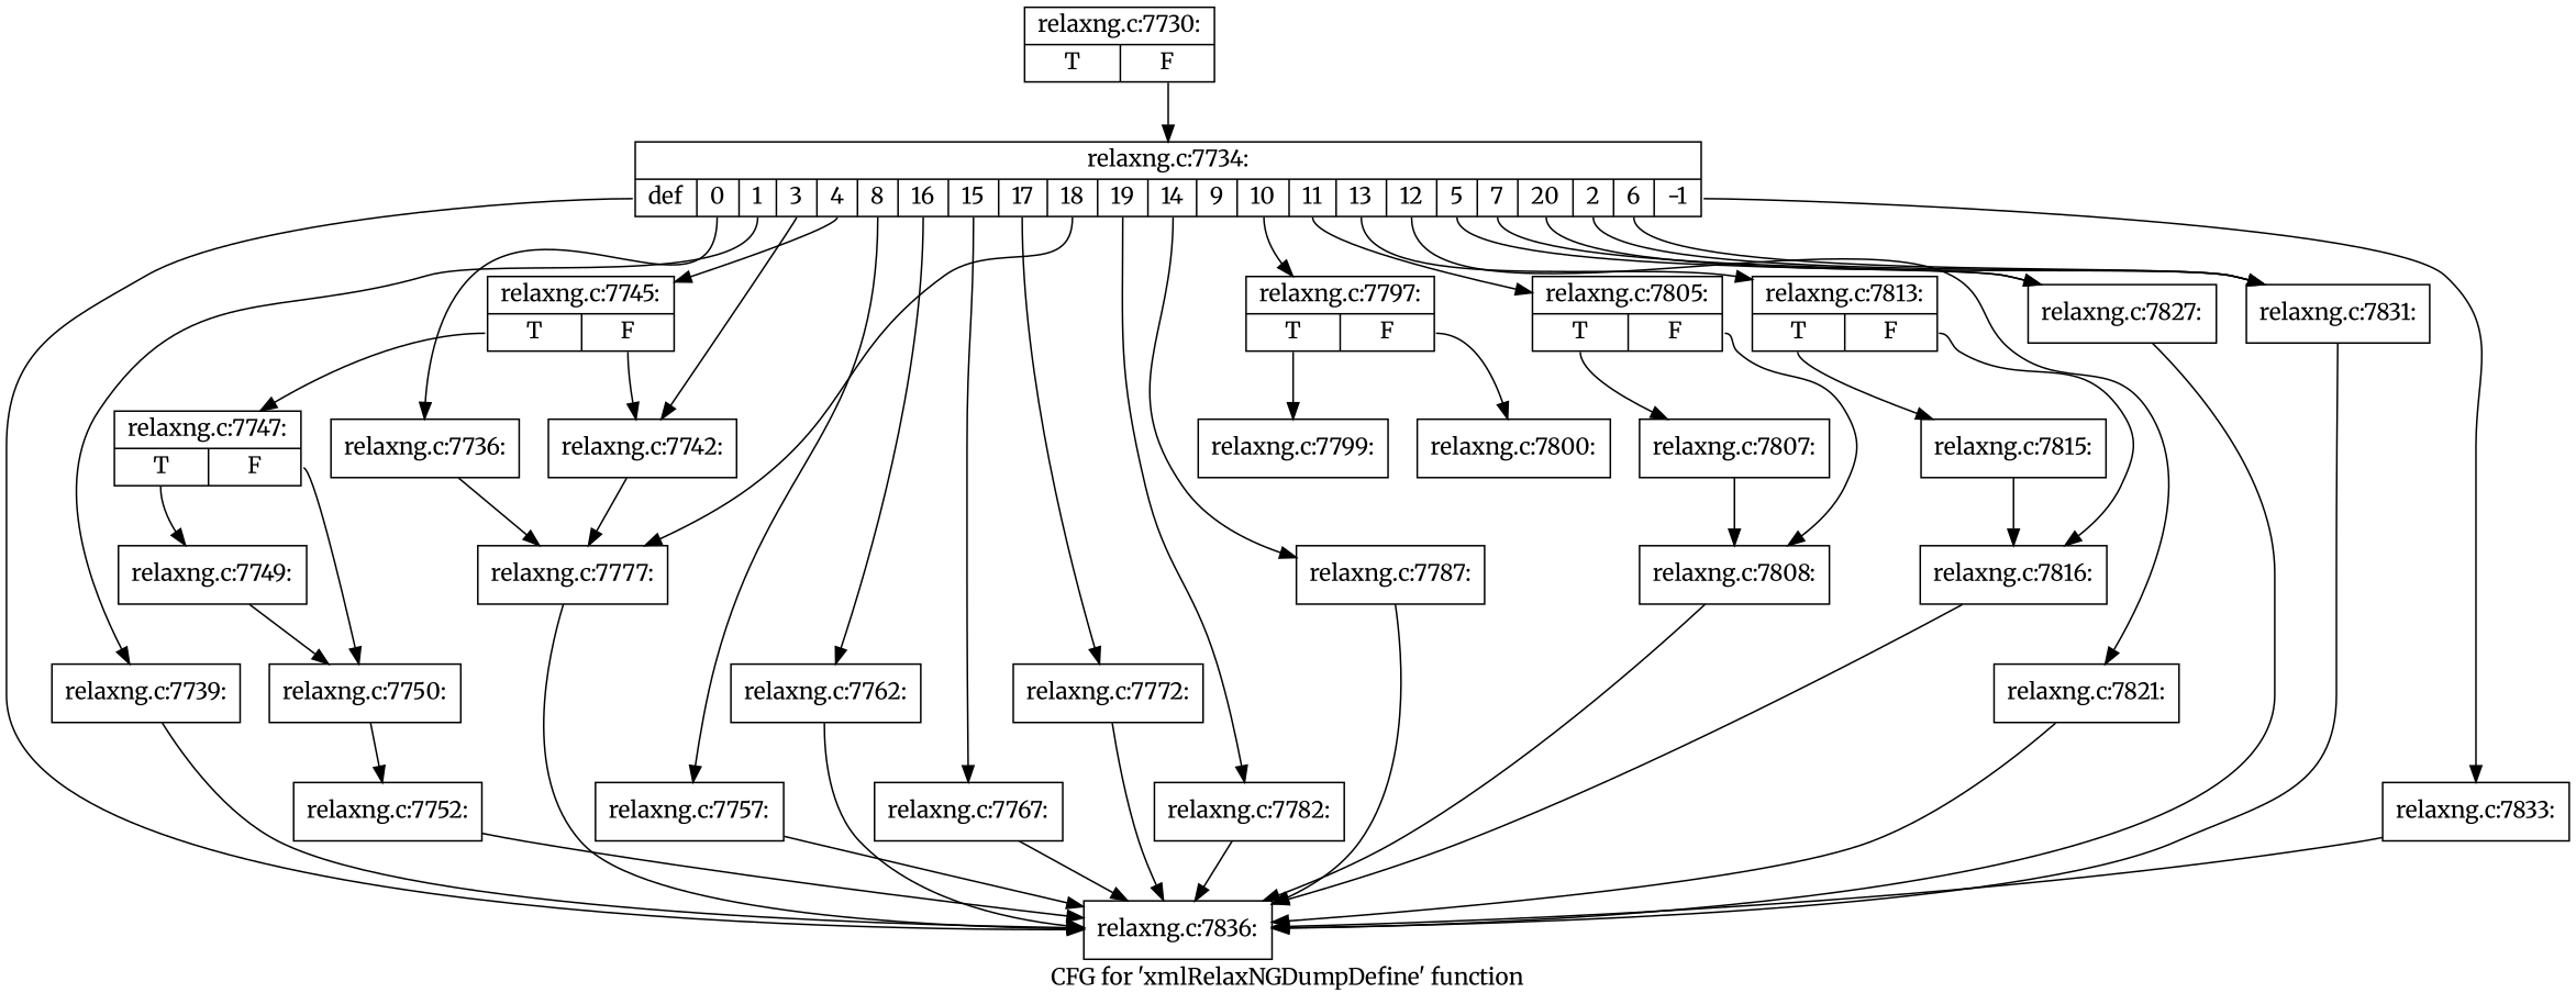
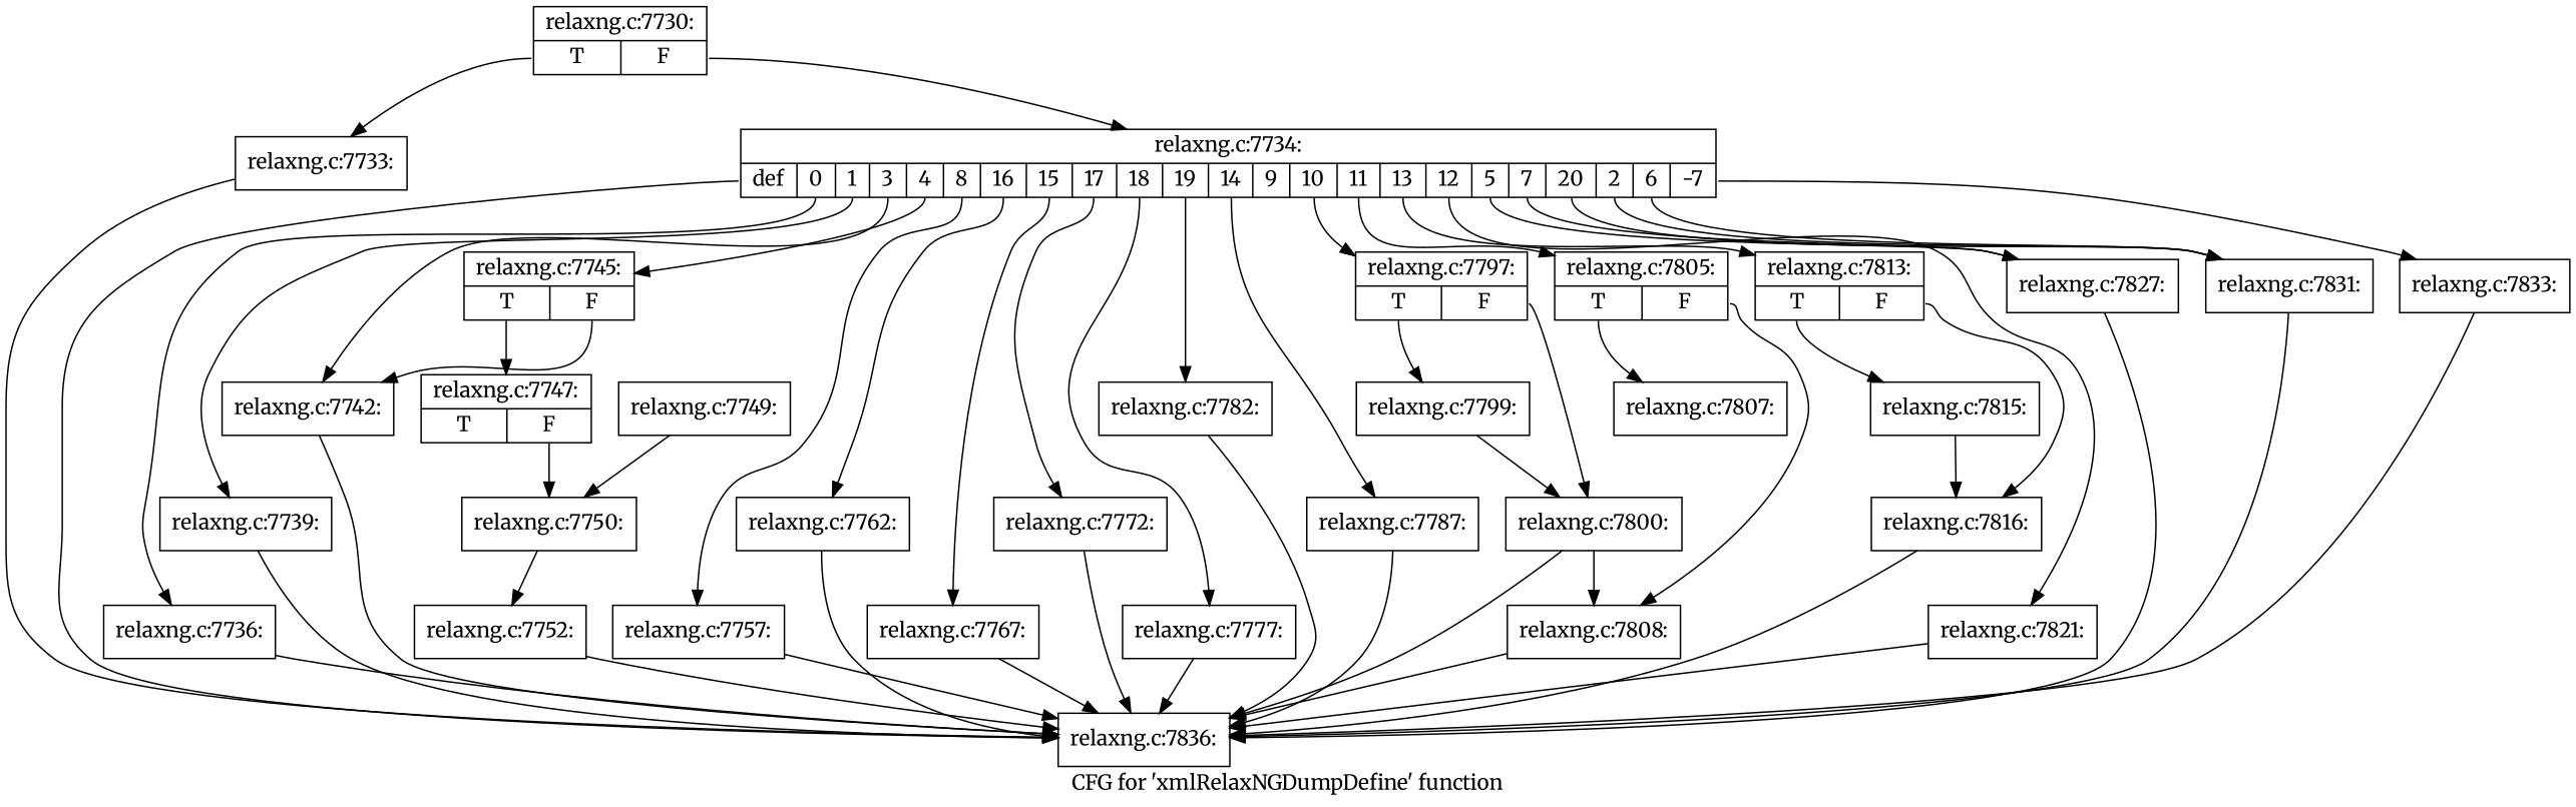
  digraph {
    fontname=Merriweather
    label="CFG for 'xmlRelaxNGDumpDefine' function"
    node [fontname=Merriweather shape=record]
    edge [fontname=Merriweather]
    n1 [label="{relaxng.c:7730:|{<s0>T|<s1>F}}"]
-   n3 [label="{relaxng.c:7734:|{<s0>def|<s1>0|<s2>1|<s3>3|<s4>4|<s5>8|<s6>16|<s7>15|<s8>17|<s9>18|<s10>19|<s11>14|<s12>9|<s13>10|<s14>11|<s15>13|<s16>12|<s17>5|<s18>7|<s19>20|<s20>2|<s21>6|<s22>-1}}"]
+   n2 [label="{relaxng.c:7733:}"]
+   n3 [label="{relaxng.c:7734:|{<s0>def|<s1>0|<s2>1|<s3>3|<s4>4|<s5>8|<s6>16|<s7>15|<s8>17|<s9>18|<s10>19|<s11>14|<s12>9|<s13>10|<s14>11|<s15>13|<s16>12|<s17>5|<s18>7|<s19>20|<s20>2|<s21>6|<s22>-7}}"]
    n4 [label="{relaxng.c:7836:}"]
    n5 [label="{relaxng.c:7736:}"]
    n6 [label="{relaxng.c:7739:}"]
    n7 [label="{relaxng.c:7742:}"]
    n8 [label="{relaxng.c:7745:|{<s0>T|<s1>F}}"]
    n9 [label="{relaxng.c:7757:}"]
    n10 [label="{relaxng.c:7762:}"]
    n11 [label="{relaxng.c:7767:}"]
    n12 [label="{relaxng.c:7772:}"]
    n13 [label="{relaxng.c:7777:}"]
    n14 [label="{relaxng.c:7782:}"]
    n15 [label="{relaxng.c:7787:}"]
    n16 [label="{relaxng.c:7797:|{<s0>T|<s1>F}}"]
    n17 [label="{relaxng.c:7805:|{<s0>T|<s1>F}}"]
    n18 [label="{relaxng.c:7813:|{<s0>T|<s1>F}}"]
    n19 [label="{relaxng.c:7821:}"]
    n20 [label="{relaxng.c:7827:}"]
    n21 [label="{relaxng.c:7831:}"]
    n22 [label="{relaxng.c:7833:}"]
    n23 [label="{relaxng.c:7747:|{<s0>T|<s1>F}}"]
    n24 [label="{relaxng.c:7799:}"]
    n25 [label="{relaxng.c:7800:}"]
    n26 [label="{relaxng.c:7807:}"]
    n27 [label="{relaxng.c:7808:}"]
    n28 [label="{relaxng.c:7815:}"]
    n29 [label="{relaxng.c:7816:}"]
    n30 [label="{relaxng.c:7749:}"]
    n31 [label="{relaxng.c:7750:}"]
    n32 [label="{relaxng.c:7752:}"]
+   n1 -> n2 [tailport=s0]
    n1 -> n3 [tailport=s1]
+   n2 -> n4
    n3 -> n4 [tailport=s0]
    n3 -> n5 [tailport=s1]
    n3 -> n6 [tailport=s2]
    n3 -> n7 [tailport=s3]
    n3 -> n8 [tailport=s4]
    n3 -> n9 [tailport=s5]
    n3 -> n10 [tailport=s6]
    n3 -> n11 [tailport=s7]
    n3 -> n12 [tailport=s8]
    n3 -> n13 [tailport=s9]
    n3 -> n14 [tailport=s10]
    n3 -> n15 [tailport=s11]
    n3 -> n16 [tailport=s13]
    n3 -> n17 [tailport=s14]
    n3 -> n18 [tailport=s15]
    n3 -> n19 [tailport=s16]
    n3 -> n20 [tailport=s17]
    n3 -> n20 [tailport=s18]
    n3 -> n21 [tailport=s19]
    n3 -> n21 [tailport=s20]
    n3 -> n21 [tailport=s21]
    n3 -> n22 [tailport=s22]
-   n5 -> n13
+   n5 -> n4
    n6 -> n4
-   n7 -> n13
+   n7 -> n4
    n8 -> n7 [tailport=s1]
    n8 -> n23 [tailport=s0]
    n9 -> n4
    n10 -> n4
    n11 -> n4
    n12 -> n4
    n13 -> n4
    n14 -> n4
    n15 -> n4
    n16 -> n24 [tailport=s0]
    n16 -> n25 [tailport=s1]
    n17 -> n26 [tailport=s0]
    n17 -> n27 [tailport=s1]
    n18 -> n28 [tailport=s0]
    n18 -> n29 [tailport=s1]
    n19 -> n4
    n20 -> n4
    n21 -> n4
    n22 -> n4
-   n23 -> n30 [tailport=s0]
    n23 -> n31 [tailport=s1]
-   n26 -> n27
+   n24 -> n25
+   n25 -> n4
+   n25 -> n27
    n27 -> n4
    n28 -> n29
    n29 -> n4
    n30 -> n31
    n31 -> n32
    n32 -> n4
  }
